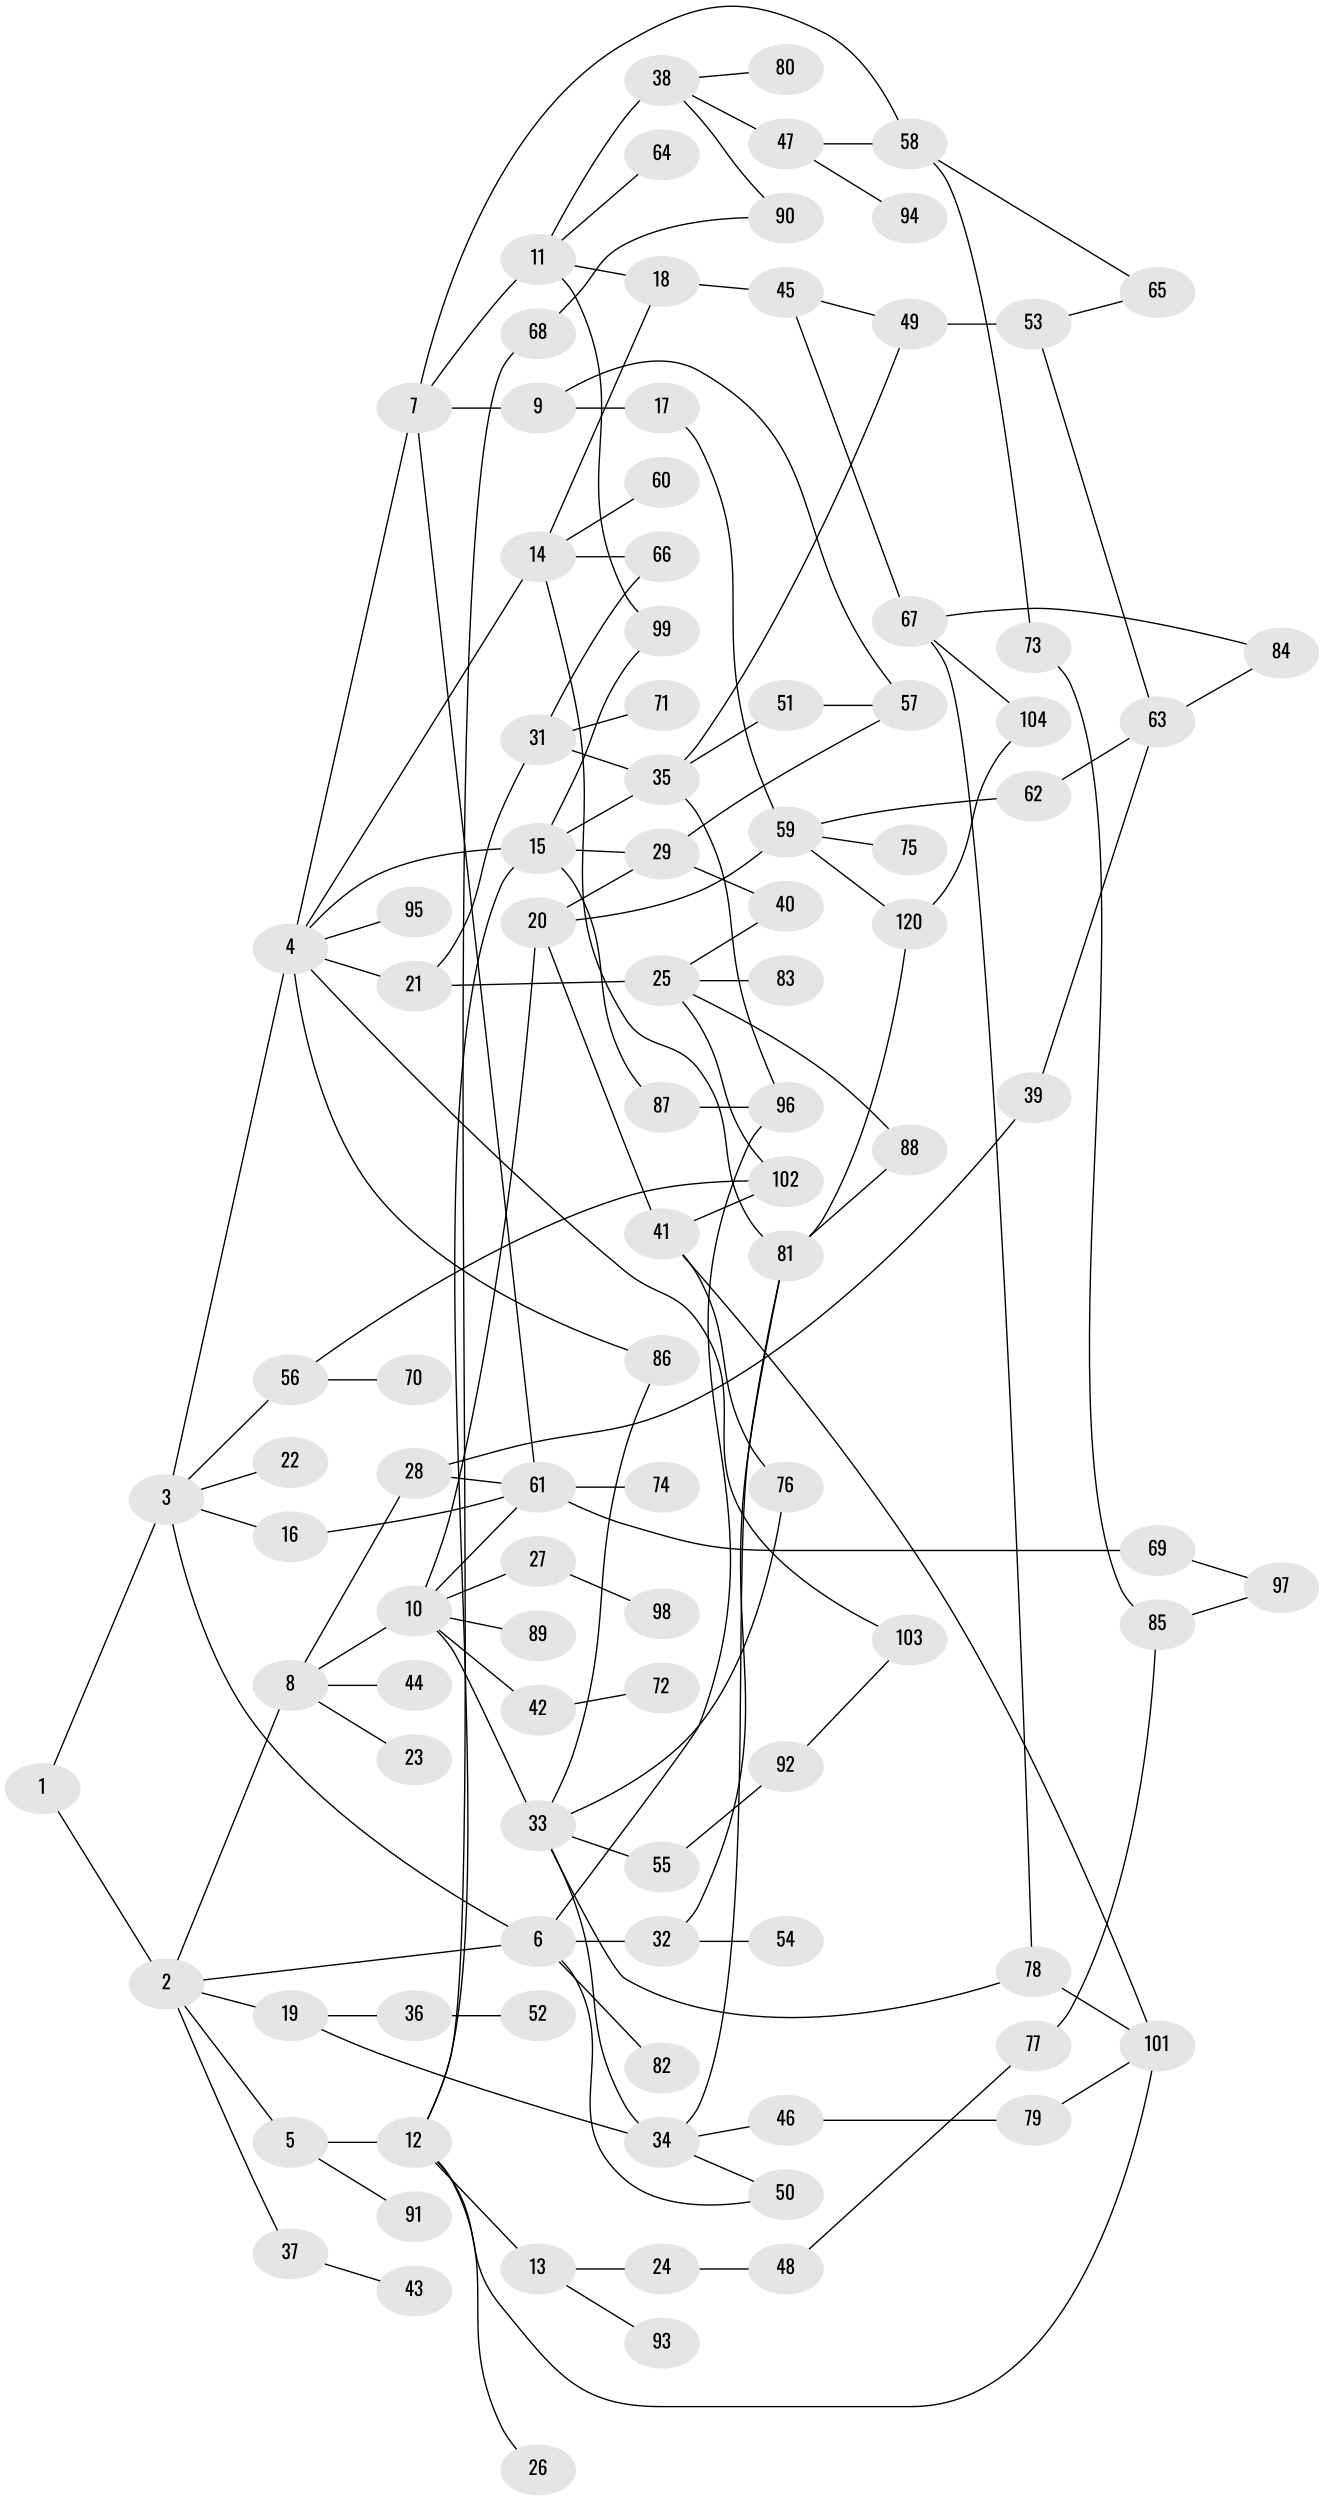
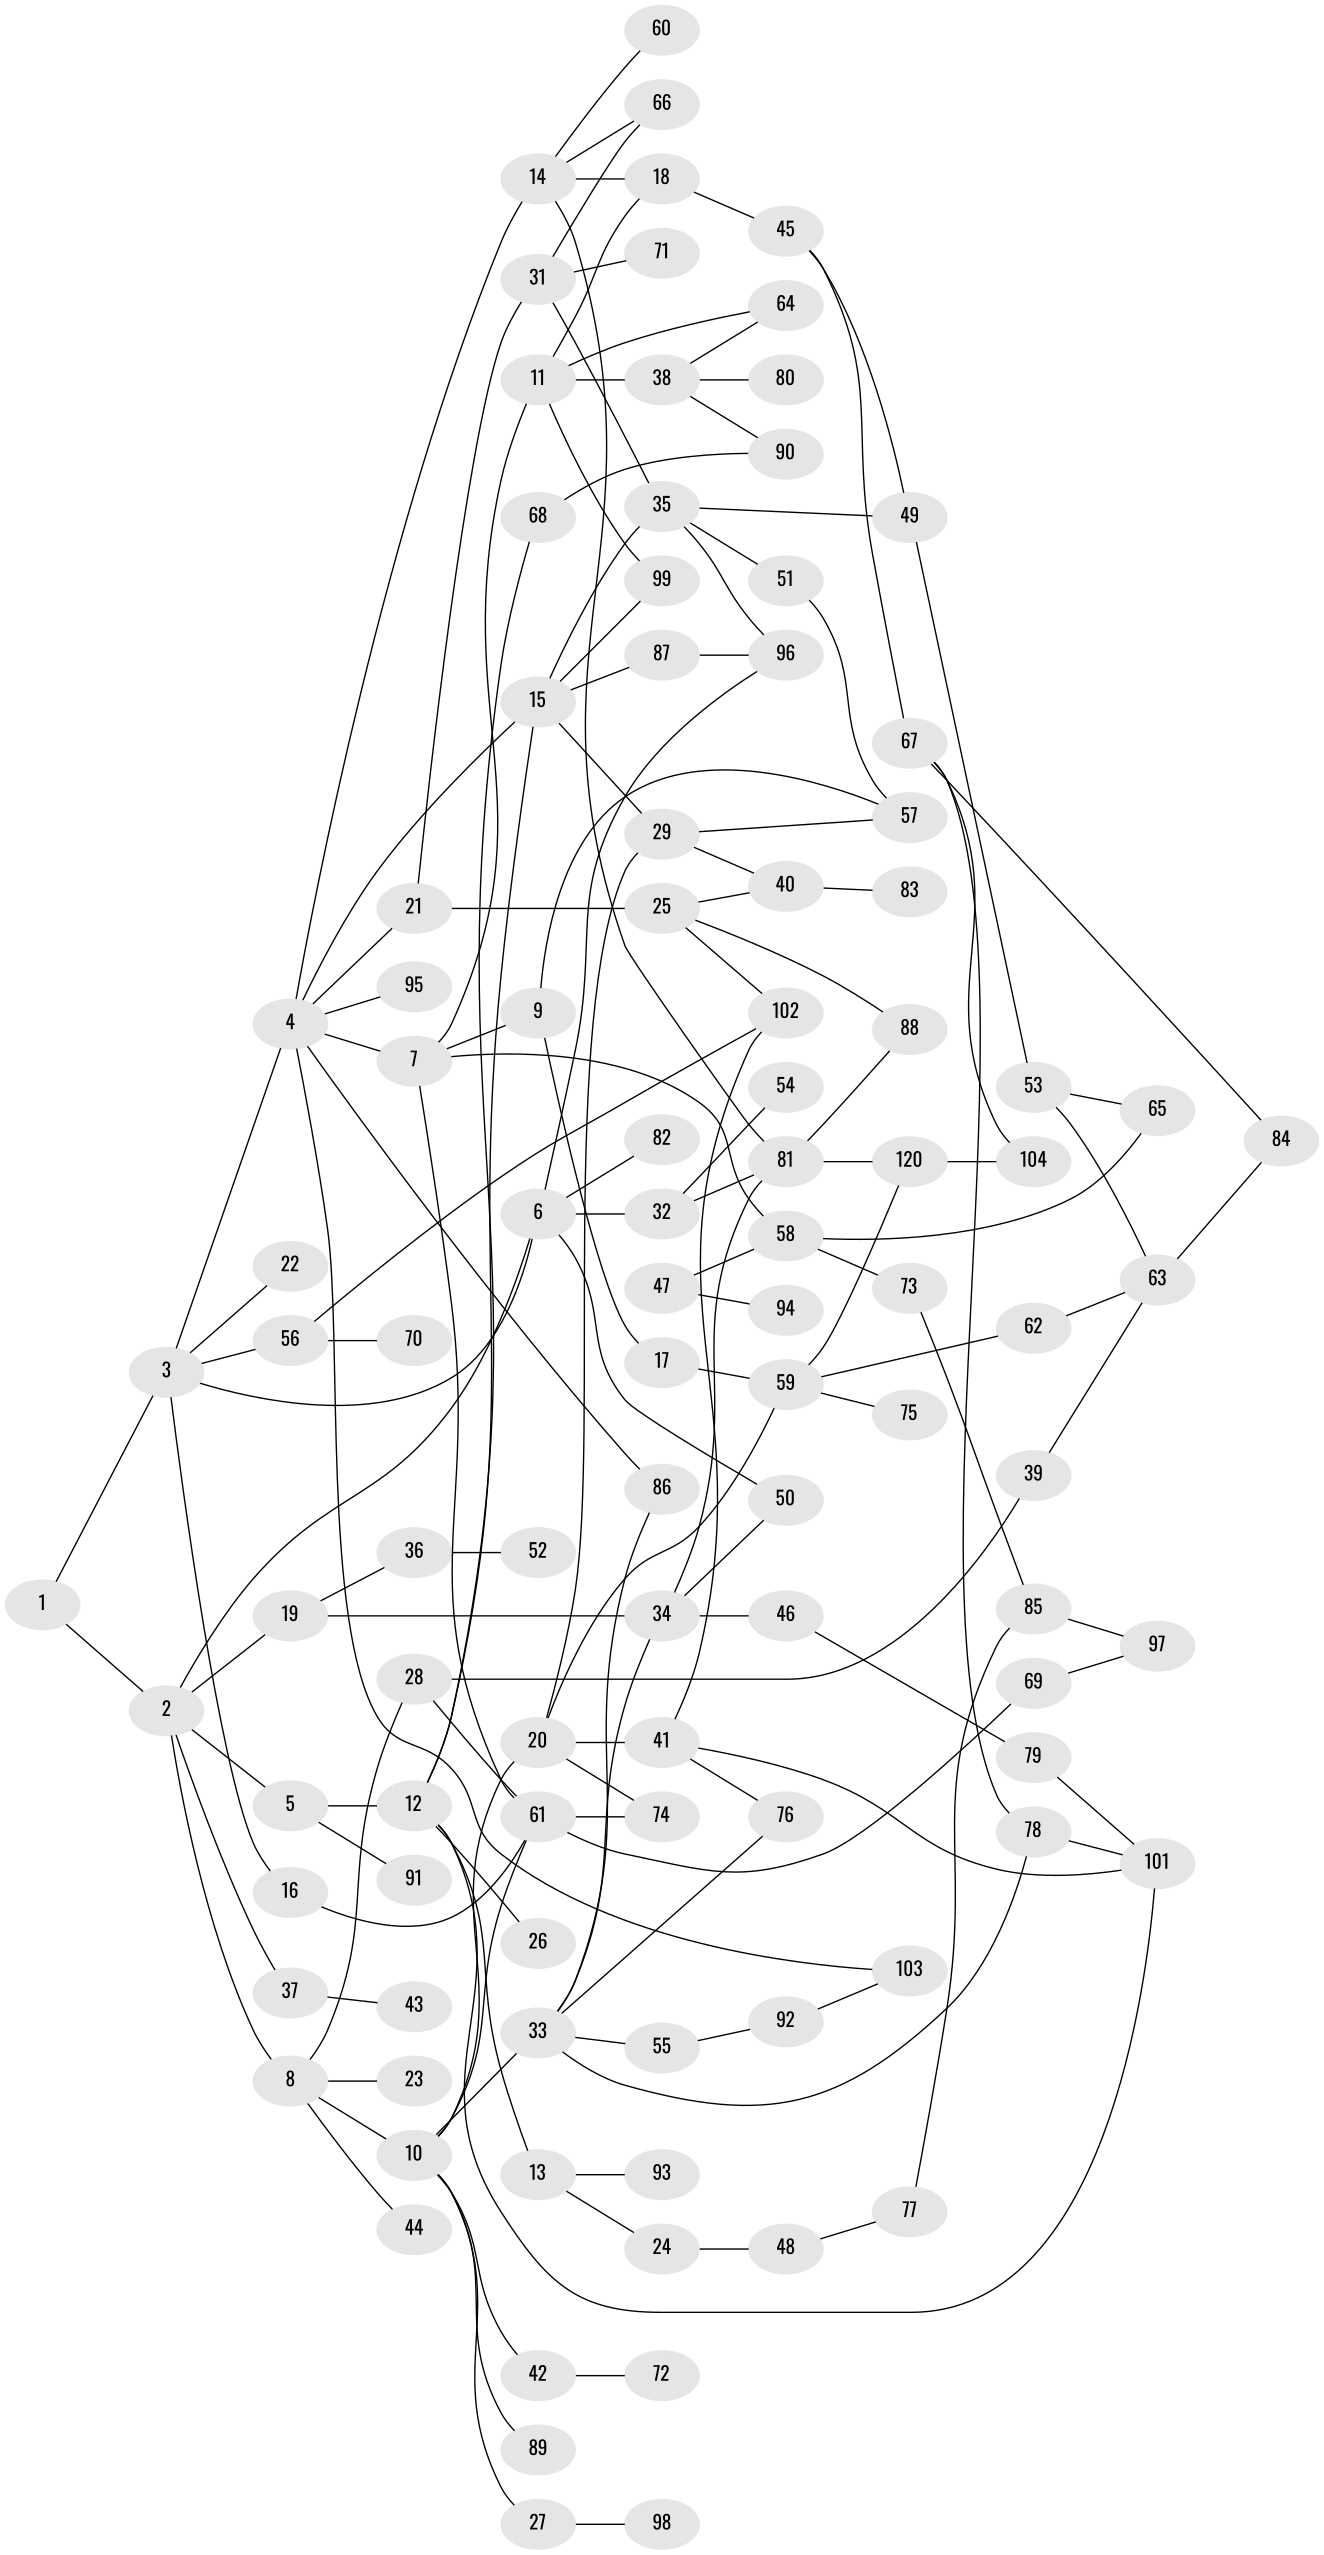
  graph {
    fontname=Oswald
    rankdir=LR
    node [color=gray90 fontname=Oswald style=filled]
    edge [fontname=Oswald]
    1
    2
    3
    5
    6
    8
    19
    37
    4
    16
    22
    56
    12
    91
    32
    50
    82
    96
    10
    23
    28
    44
    34
    36
    43
    7
    14
    15
    21
    86
    95
    103
    61
    102
    70
    9
    11
    58
    18
    60
    66
    81
    99
    29
    35
    87
    25
    31
    13
    26
    68
    101
    54
    17
    57
    38
    64
    65
    73
    74
    69
    20
    27
    33
    42
    89
    39
    59
    41
    98
    55
    76
    78
    72
    45
    47
    80
    90
    24
    93
    48
    88
    n83 [label=120]
    40
    49
    51
    62
    75
    67
    46
    52
    83
    71
    77
    63
    92
    79
    53
    94
    84
    104
    85
    97
    1 -- 2
    1 -- 3
    2 -- 5
    2 -- 6
    2 -- 8
    2 -- 19
    2 -- 37
    3 -- 6
    3 -- 4
    3 -- 16
    3 -- 22
    3 -- 56
    5 -- 12
    5 -- 91
    6 -- 32
    6 -- 50
    6 -- 82
    6 -- 96
    8 -- 10
    8 -- 23
    8 -- 28
    8 -- 44
    19 -- 34
    19 -- 36
    37 -- 43
    4 -- 7
    4 -- 14
    4 -- 15
    4 -- 21
    4 -- 86
    4 -- 95
    4 -- 103
    16 -- 61
    56 -- 102
    56 -- 70
    12 -- 15
    12 -- 13
    12 -- 26
    12 -- 68
    12 -- 101
    32 -- 81
    32 -- 54
    10 -- 61
    10 -- 20
    10 -- 27
    10 -- 33
    10 -- 42
    10 -- 89
    28 -- 61
    28 -- 39
    34 -- 50
    34 -- 81
    34 -- 46
    36 -- 52
    7 -- 61
    7 -- 9
    7 -- 11
    7 -- 58
    14 -- 18
    14 -- 60
    14 -- 66
    14 -- 81
    15 -- 99
    15 -- 29
    15 -- 35
    15 -- 87
    21 -- 25
    21 -- 31
    61 -- 74
    61 -- 69
    9 -- 17
    9 -- 57
    11 -- 18
    11 -- 99
    11 -- 38
    11 -- 64
    58 -- 65
    58 -- 73
    18 -- 45
    81 -- 88
    81 -- n83
    29 -- 57
    29 -- 40
    35 -- 96
    35 -- 49
    35 -- 51
    87 -- 96
    25 -- 102
    25 -- 88
    25 -- 40
-   25 -- 83
+   40 -- 83
    31 -- 66
    31 -- 35
    31 -- 71
    13 -- 24
    13 -- 93
    68 -- 90
    17 -- 59
-   38 -- 47
+   38 -- 64
    38 -- 80
    38 -- 90
    73 -- 85
    69 -- 97
    20 -- 29
+   20 -- 74
    20 -- 59
    20 -- 41
    27 -- 98
    33 -- 34
    33 -- 86
    33 -- 55
    33 -- 76
    33 -- 78
    42 -- 72
    39 -- 63
    59 -- n83
    59 -- 62
    59 -- 75
    41 -- 102
    41 -- 101
    41 -- 76
    55 -- 92
    78 -- 101
    45 -- 49
    45 -- 67
    47 -- 58
    47 -- 94
    24 -- 48
    48 -- 77
    n83 -- 104
    49 -- 53
    51 -- 57
    62 -- 63
    67 -- 78
    67 -- 84
    67 -- 104
    46 -- 79
    77 -- 85
    63 -- 84
    92 -- 103
    79 -- 101
    53 -- 65
    53 -- 63
    85 -- 97
  }
